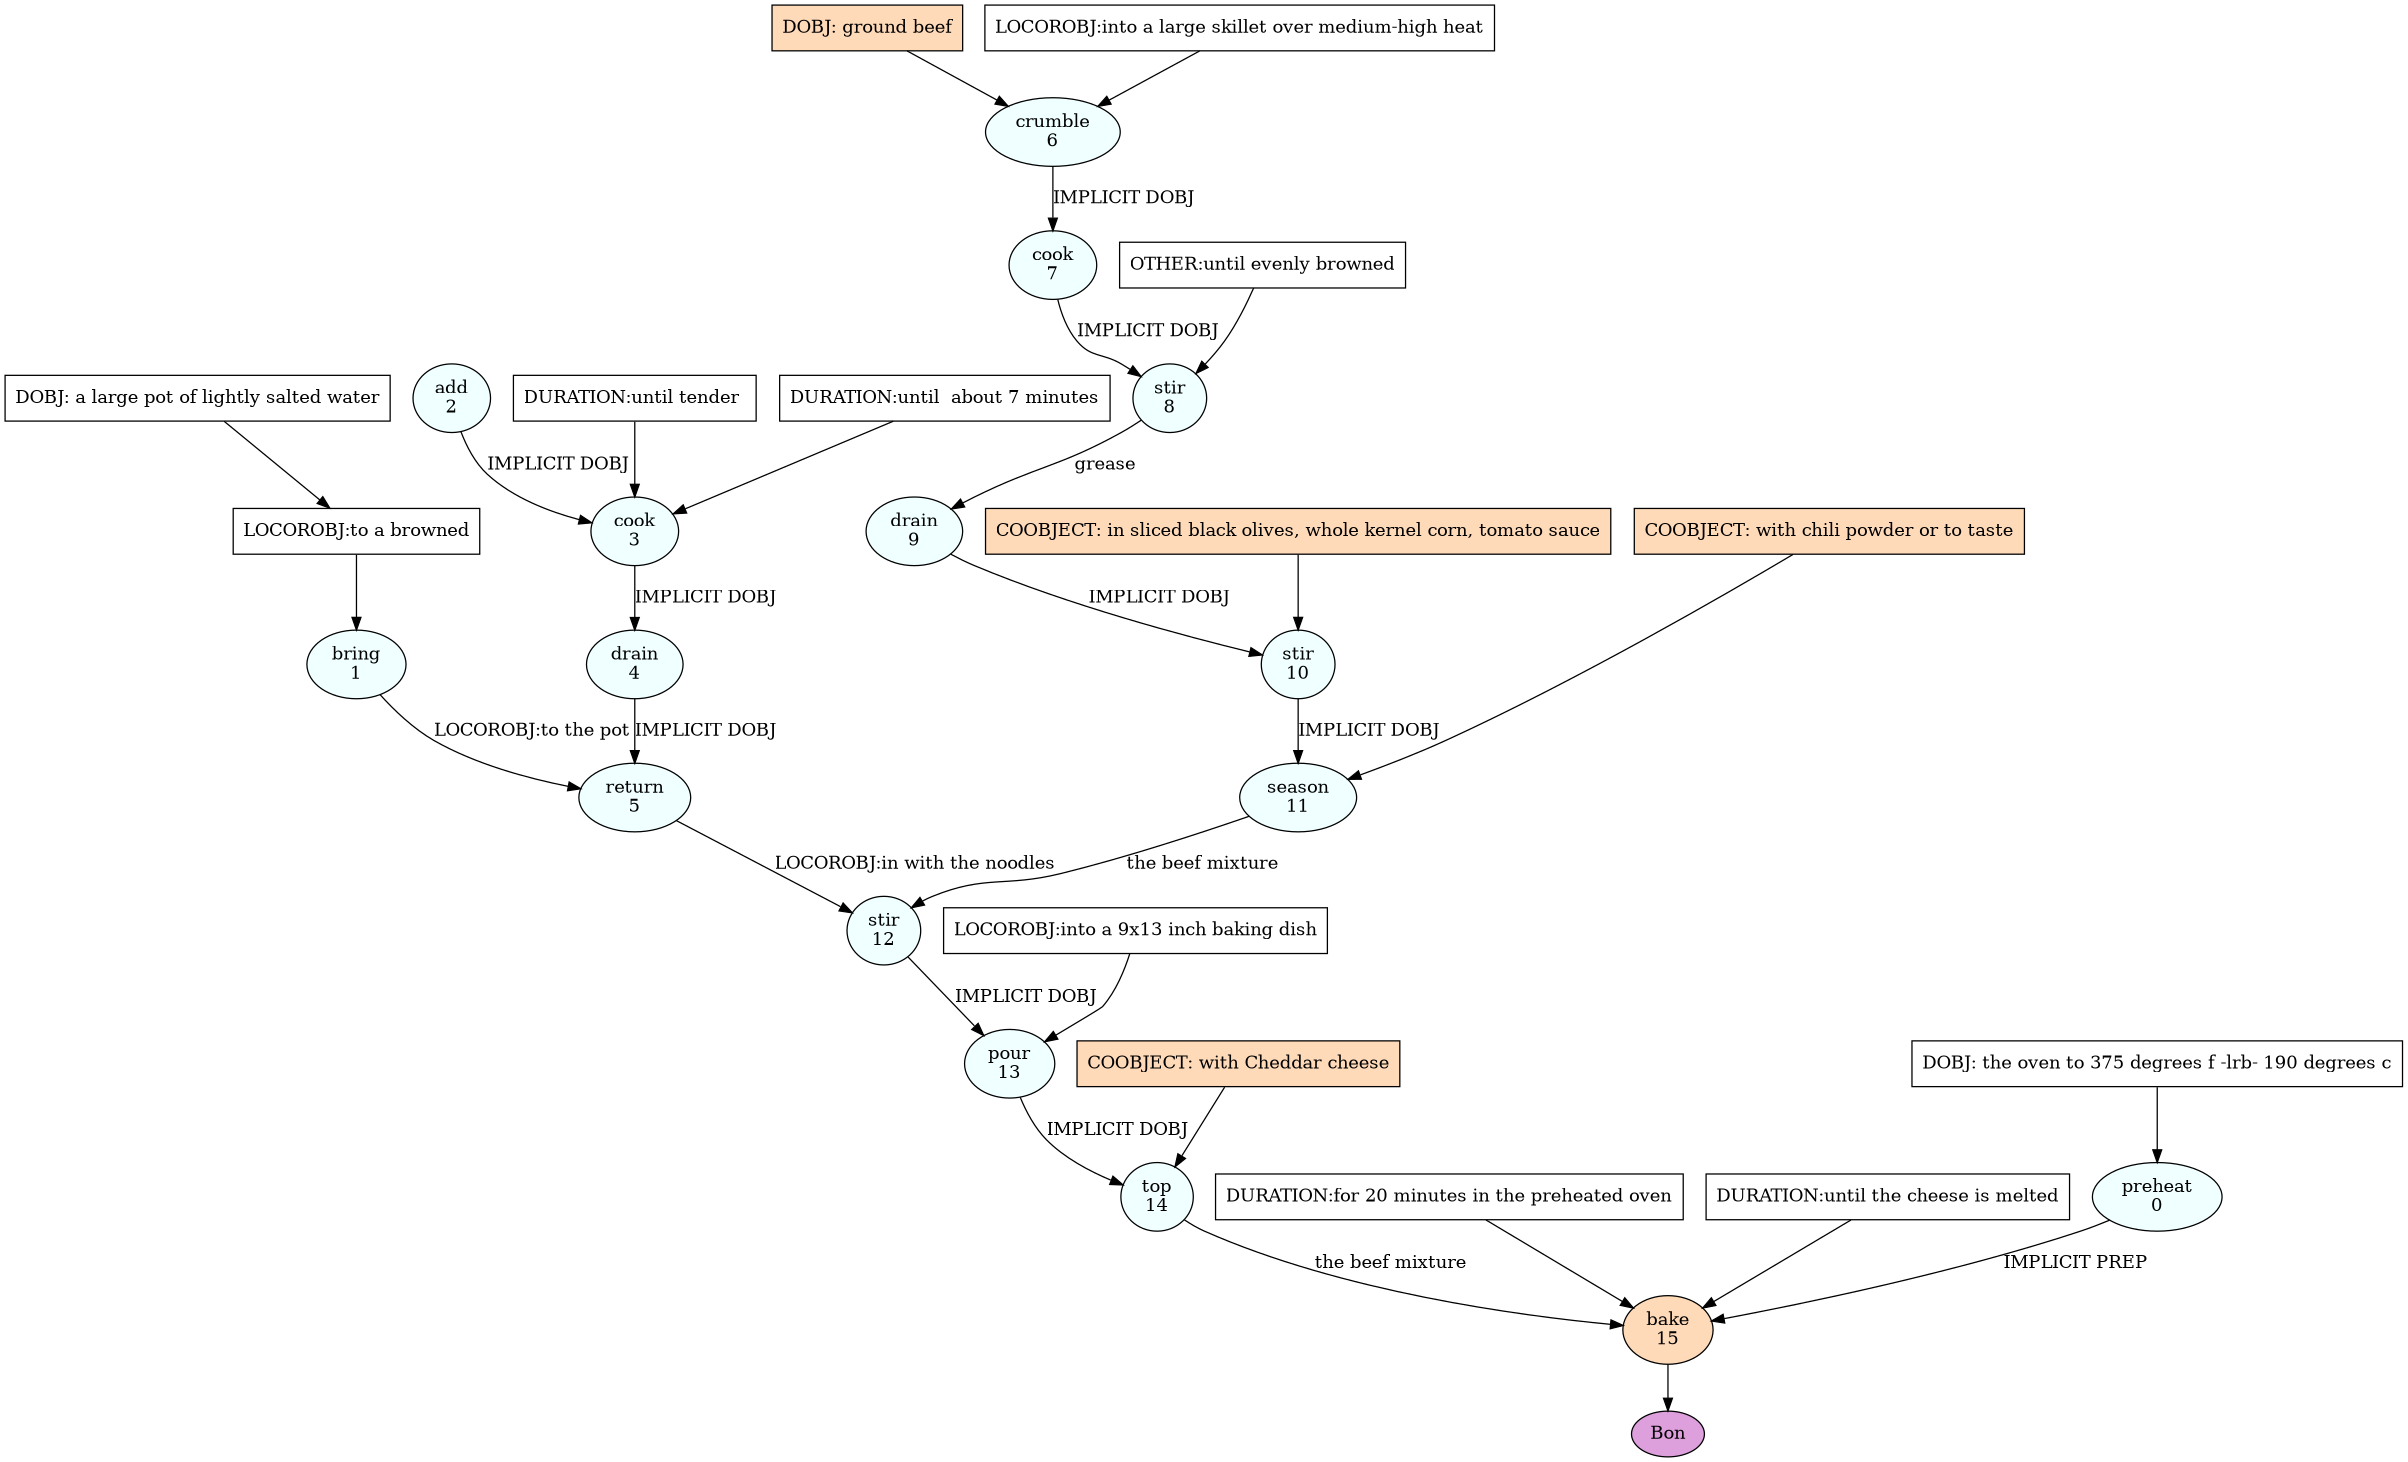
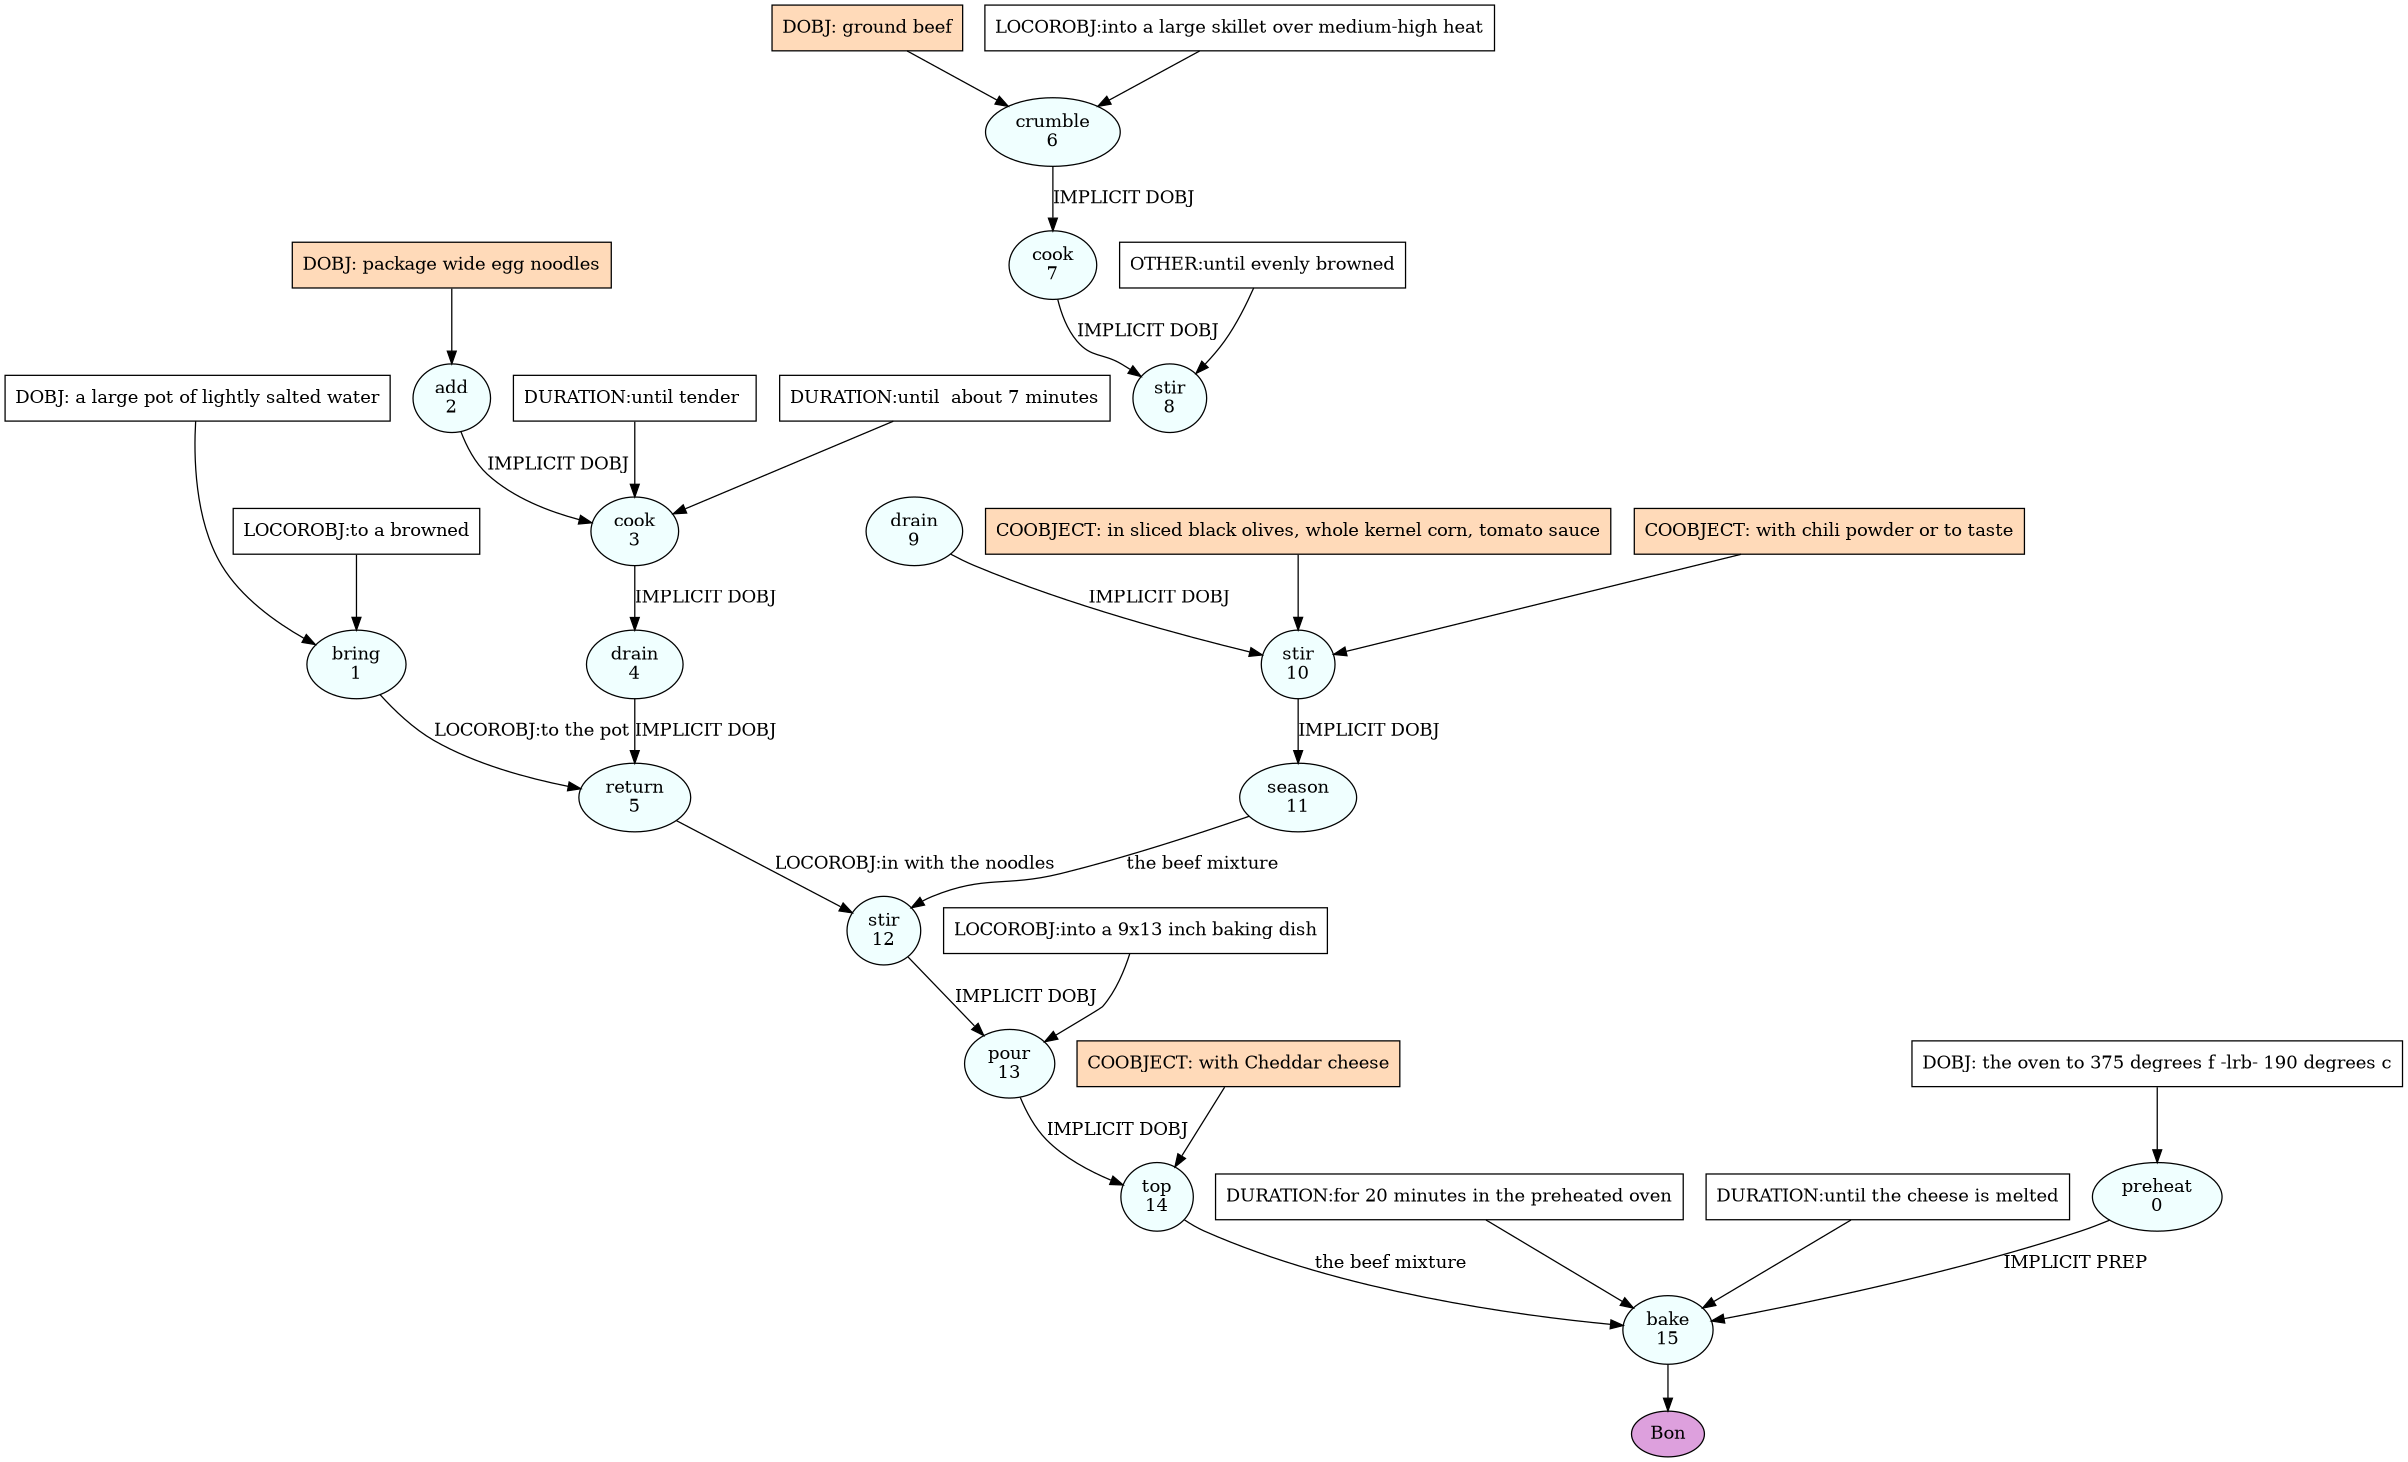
  digraph {
    fontname="DejaVu Serif"
    node [fillcolor=azure fontname="DejaVu Serif" shape=oval style=filled]
    edge [fontname="DejaVu Serif"]
    n1 [label="preheat\n0"]
-   n2 [fillcolor=peachpuff label="bake\n15"]
+   n2 [label="bake\n15"]
    n3 [fillcolor=plum label=Bon]
    n4 [label="bring\n1"]
    n5 [label="return\n5"]
    n6 [label="stir\n12"]
    n7 [label="add\n2"]
    n8 [label="cook\n3"]
    n9 [label="drain\n4"]
    n10 [label="pour\n13"]
    n11 [label="crumble\n6"]
    n12 [label="cook\n7"]
    n13 [label="stir\n8"]
    n14 [label="drain\n9"]
    n15 [label="stir\n10"]
    n16 [label="season\n11"]
    n17 [label="top\n14"]
    n18 [fillcolor=white label="DOBJ: a large pot of lightly salted water" shape=box]
    n19 [fillcolor=white label="LOCOROBJ:to a browned" shape=box]
    n20 [fillcolor=peachpuff label="DOBJ: ground beef" shape=box]
    n21 [fillcolor=white label="LOCOROBJ:into a large skillet over medium-high heat" shape=box]
+   n22 [fillcolor=peachpuff label="DOBJ: package wide egg noodles" shape=box]
    n23 [fillcolor=white label="DOBJ: the oven to 375 degrees f -lrb- 190 degrees c" shape=box]
    n24 [fillcolor=white label="DURATION:until tender " shape=box]
    n25 [fillcolor=white label="DURATION:until  about 7 minutes" shape=box]
    n26 [fillcolor=white label="OTHER:until evenly browned" shape=box]
    n27 [fillcolor=peachpuff label="COOBJECT: in sliced black olives, whole kernel corn, tomato sauce" shape=box]
    n28 [fillcolor=peachpuff label="COOBJECT: with chili powder or to taste" shape=box]
    n29 [fillcolor=white label="LOCOROBJ:into a 9x13 inch baking dish" shape=box]
    n30 [fillcolor=peachpuff label="COOBJECT: with Cheddar cheese" shape=box]
    n31 [fillcolor=white label="DURATION:for 20 minutes in the preheated oven" shape=box]
    n32 [fillcolor=white label="DURATION:until the cheese is melted" shape=box]
    n1 -> n2 [label="IMPLICIT PREP"]
    n2 -> n3
    n4 -> n5 [label="LOCOROBJ:to the pot"]
    n5 -> n6 [label="LOCOROBJ:in with the noodles"]
    n6 -> n10 [label="IMPLICIT DOBJ"]
    n7 -> n8 [label="IMPLICIT DOBJ"]
    n8 -> n9 [label="IMPLICIT DOBJ"]
    n9 -> n5 [label="IMPLICIT DOBJ"]
    n10 -> n17 [label="IMPLICIT DOBJ"]
    n11 -> n12 [label="IMPLICIT DOBJ"]
    n12 -> n13 [label="IMPLICIT DOBJ"]
-   n13 -> n14 [label=grease]
    n14 -> n15 [label="IMPLICIT DOBJ"]
    n15 -> n16 [label="IMPLICIT DOBJ"]
    n16 -> n6 [label="the beef mixture"]
    n17 -> n2 [label="the beef mixture"]
-   n18 -> n19
+   n18 -> n4
    n19 -> n4
    n20 -> n11
    n21 -> n11
+   n22 -> n7
    n23 -> n1
    n24 -> n8
    n25 -> n8
    n26 -> n13
    n27 -> n15
-   n28 -> n16
+   n28 -> n15
    n29 -> n10
    n30 -> n17
    n31 -> n2
    n32 -> n2
  }
